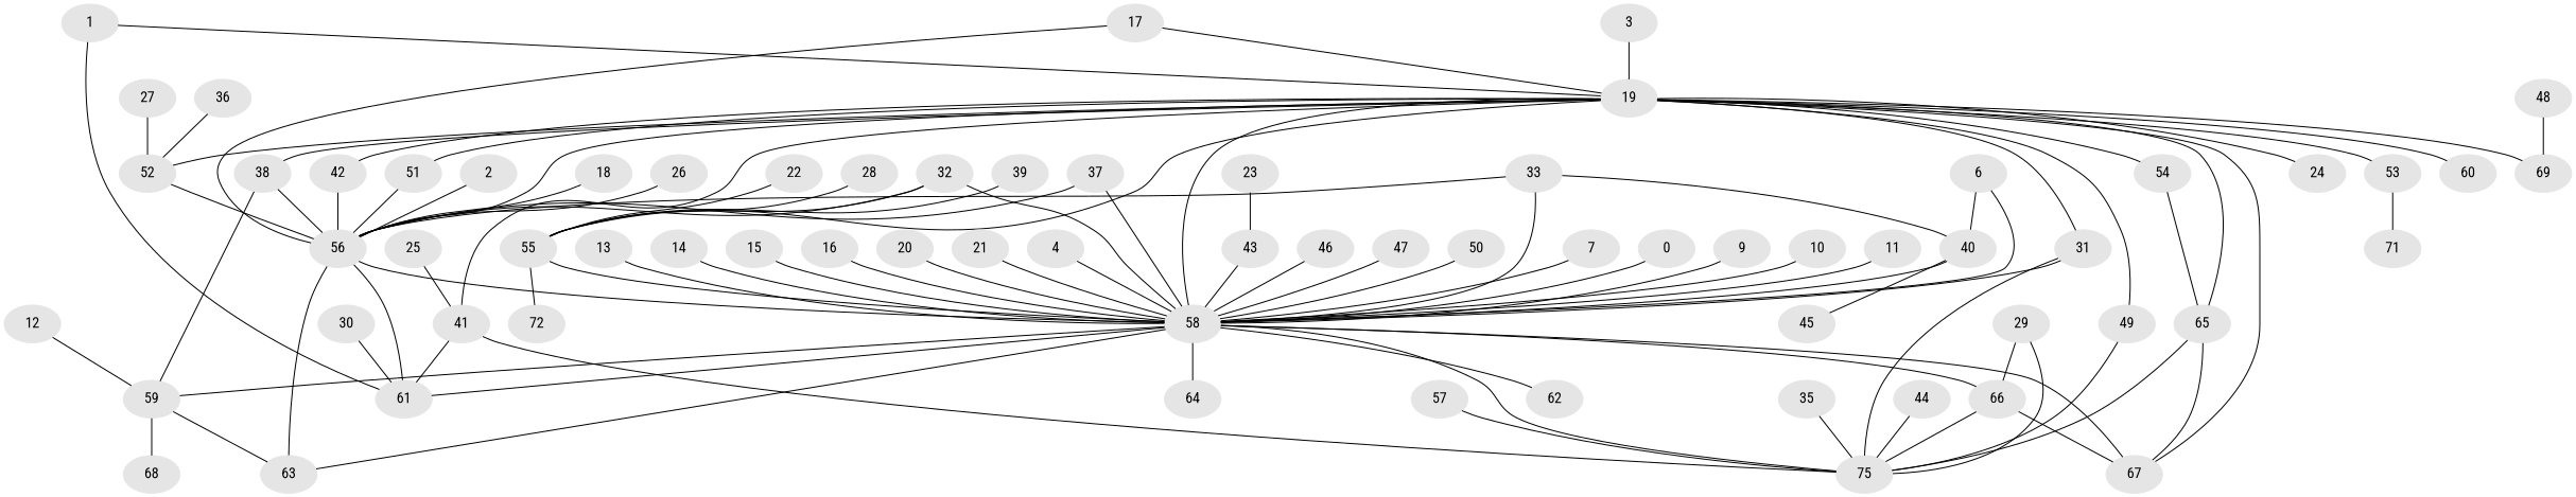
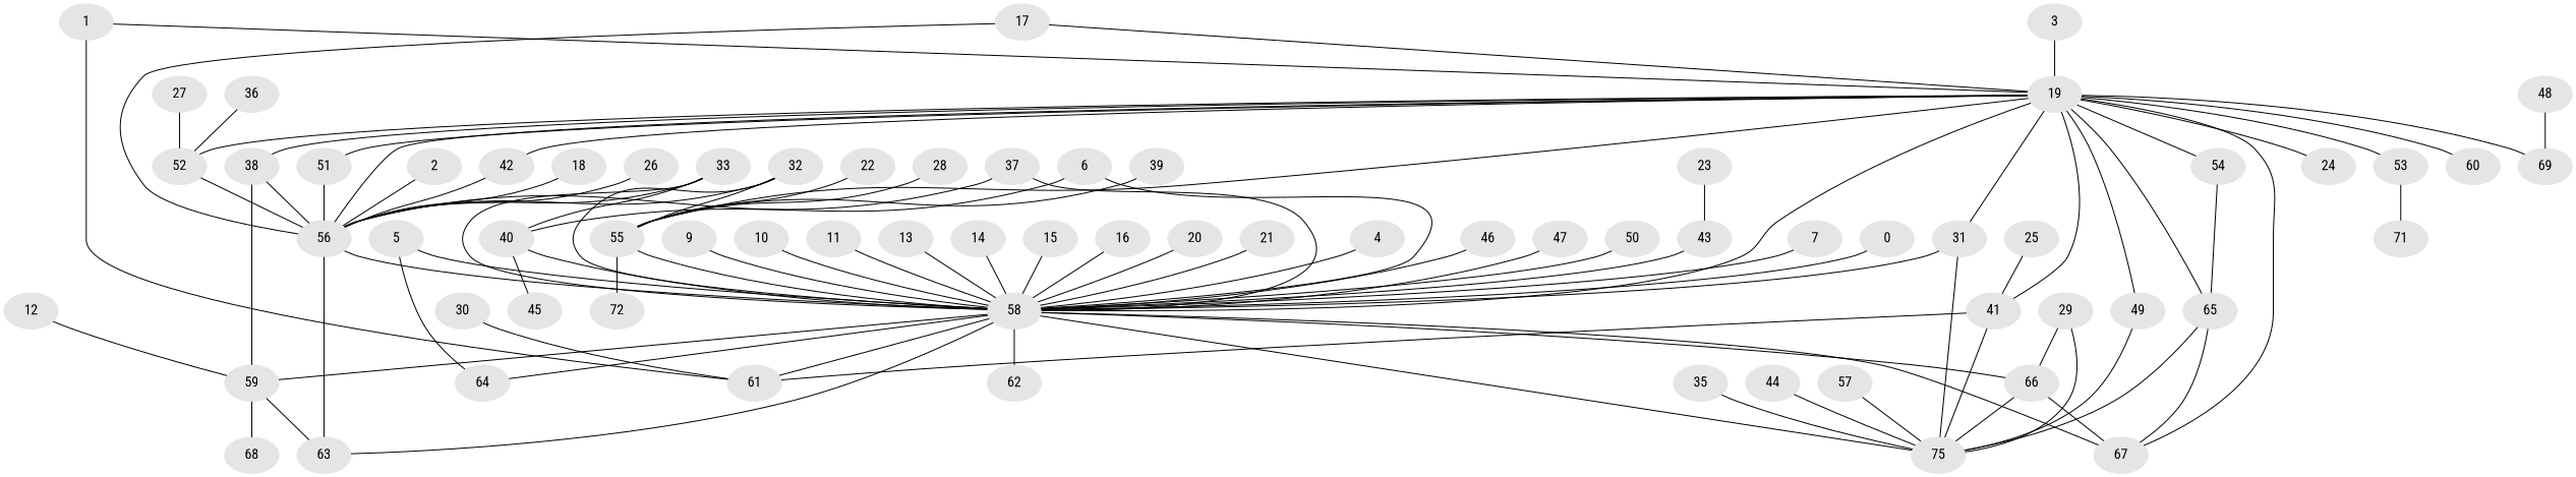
  graph {
    fontname="Roboto Condensed"
    node [color=gray90 fontname="Roboto Condensed" style=filled]
    edge [fontname="Roboto Condensed" weight=1.0]
    1
    19
    61
    56
    58
    24
    31
    38
    41
    42
    49
    51
    52
    53
    54
    55
    60
    65
    67
    69
    2
    63
    3
    4
    64
    59
    66
    n28 [label=75]
    62
+   5
    6
    40
    45
    7
    n35 [label=0]
    9
    10
    11
    12
    68
    13
    14
    15
    16
    17
    18
    71
    72
    20
    21
    22
    23
    43
    25
    26
    27
    28
    29
    30
    32
    33
    35
    36
    37
    39
    44
    46
    47
    48
    50
    57
    1 -- 19
    1 -- 61 [weight=2.0]
    19 -- 56
    19 -- 58 [weight=2.0]
    19 -- 24
    19 -- 31
    19 -- 38
    19 -- 41
    19 -- 42
    19 -- 49
    19 -- 51
    19 -- 52
    19 -- 53 [weight=2.0]
    19 -- 54
    19 -- 55
    19 -- 60
    19 -- 65 [weight=2.0]
    19 -- 67
    19 -- 69
-   56 -- 61
    56 -- 58 [weight=5.0]
    56 -- 63
    58 -- 61 [weight=2.0]
    58 -- 67
    58 -- 63
    58 -- 64
    58 -- 59
    58 -- 66
    58 -- n28
    58 -- 62
    31 -- 58
    31 -- n28 [weight=3.0]
    38 -- 56
    38 -- 59
    41 -- 61
    41 -- n28
    42 -- 56
    49 -- n28
    51 -- 56
    52 -- 56
    53 -- 71
    54 -- 65
    55 -- 58
    55 -- 72
    65 -- 67
    65 -- n28 [weight=2.0]
    2 -- 56
    3 -- 19
    4 -- 58
    59 -- 63
    59 -- 68
    66 -- 67
    66 -- n28
+   5 -- 58
+   5 -- 64
    6 -- 58
    6 -- 40
    40 -- 58
    40 -- 45
    7 -- 58
    n35 -- 58
    9 -- 58
    10 -- 58
    11 -- 58
    12 -- 59
    13 -- 58
    14 -- 58
    15 -- 58
    16 -- 58
    17 -- 19
    17 -- 56
    18 -- 56
    20 -- 58
    21 -- 58
    22 -- 55
    23 -- 43
    43 -- 58
    25 -- 41
    26 -- 56
    27 -- 52
    28 -- 55
    29 -- 66
    29 -- n28
    30 -- 61
    32 -- 56
    32 -- 58
    32 -- 55
    33 -- 56
    33 -- 58
    33 -- 40
    35 -- n28
    36 -- 52
    37 -- 56
    37 -- 58
    39 -- 55
    44 -- n28
    46 -- 58
    47 -- 58
    48 -- 69
    50 -- 58 [weight=2.0]
    57 -- n28
  }
